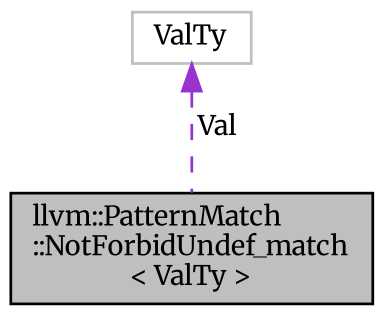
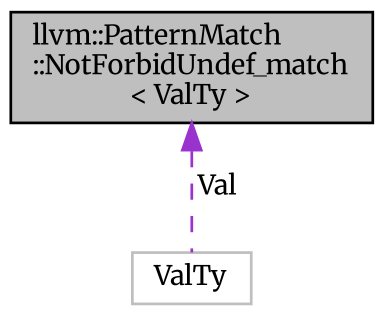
  digraph {
    fontname=Merriweather
    node [fontname=Merriweather fontsize=10 shape=record]
    n1 [color=black fillcolor=grey75 fontcolor=black height=0.2 label="llvm::PatternMatch\l::NotForbidUndef_match\l\< ValTy \>" style=filled width=0.4]
    n2 [color=grey75 height=0.2 label=ValTy width=0.4]
-   n2 -> n1 [color=darkorchid3 dir=back fontname=Merriweather fontsize=10 label=" Val" labelfontname=Helvetica labelfontsize=10 style=dashed]
+   n1 -> n2 [color=darkorchid3 dir=back fontname=Merriweather fontsize=10 label=" Val" labelfontname=Helvetica labelfontsize=10 style=dashed]
  }
